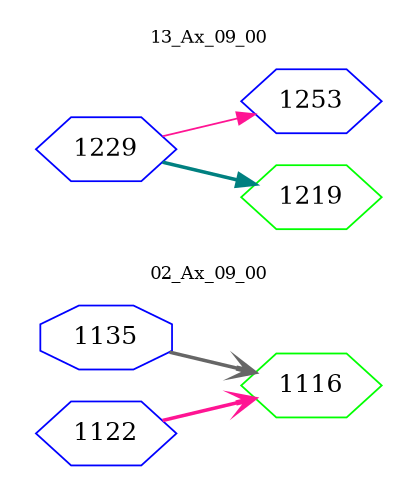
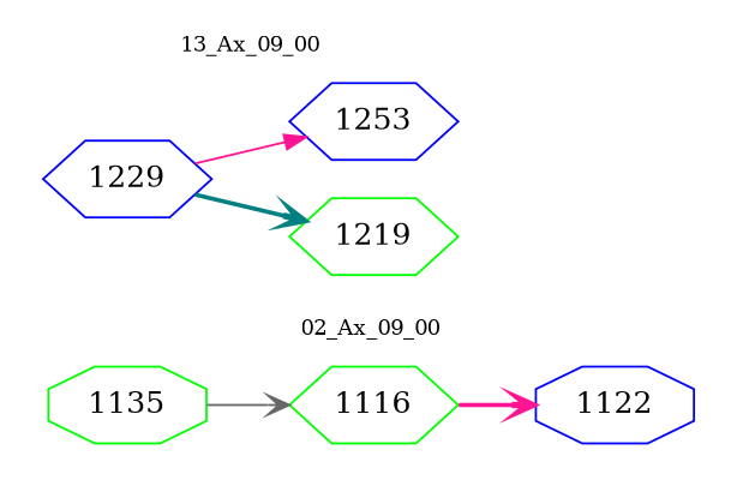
  digraph {
    rankdir=LR
    node [color=blue shape=hexagon]
    edge [arrowhead=vee color=deeppink style=solid]
-   n1 [label=1135 shape=octagon]
+   n1 [color=green label=1135 shape=octagon]
    n2 [color=green label=1116]
-   n3 [label=1122]
+   n3 [label=1122 shape=octagon]
    n4 [label=1229]
    n5 [color=green label=1219]
    n6 [label=1253]
    subgraph cluster_1 {
      color=white
      fontsize=10
      label="02_Ax_09_00"
      n1
      n2
      n3
    }
    subgraph cluster_2 {
      color=white
      fontsize=10
      label="13_Ax_09_00"
      n4
      n5
      n6
    }
-   n1 -> n2 [color=gray40 style=bold]
-   n3 -> n2 [style=bold]
-   n4 -> n5 [arrowhead=normal color=teal style=bold]
+   n1 -> n2 [color=gray40]
+   n2 -> n3 [style=bold]
+   n4 -> n5 [color=teal style=bold]
    n4 -> n6 [arrowhead=normal]
  }
